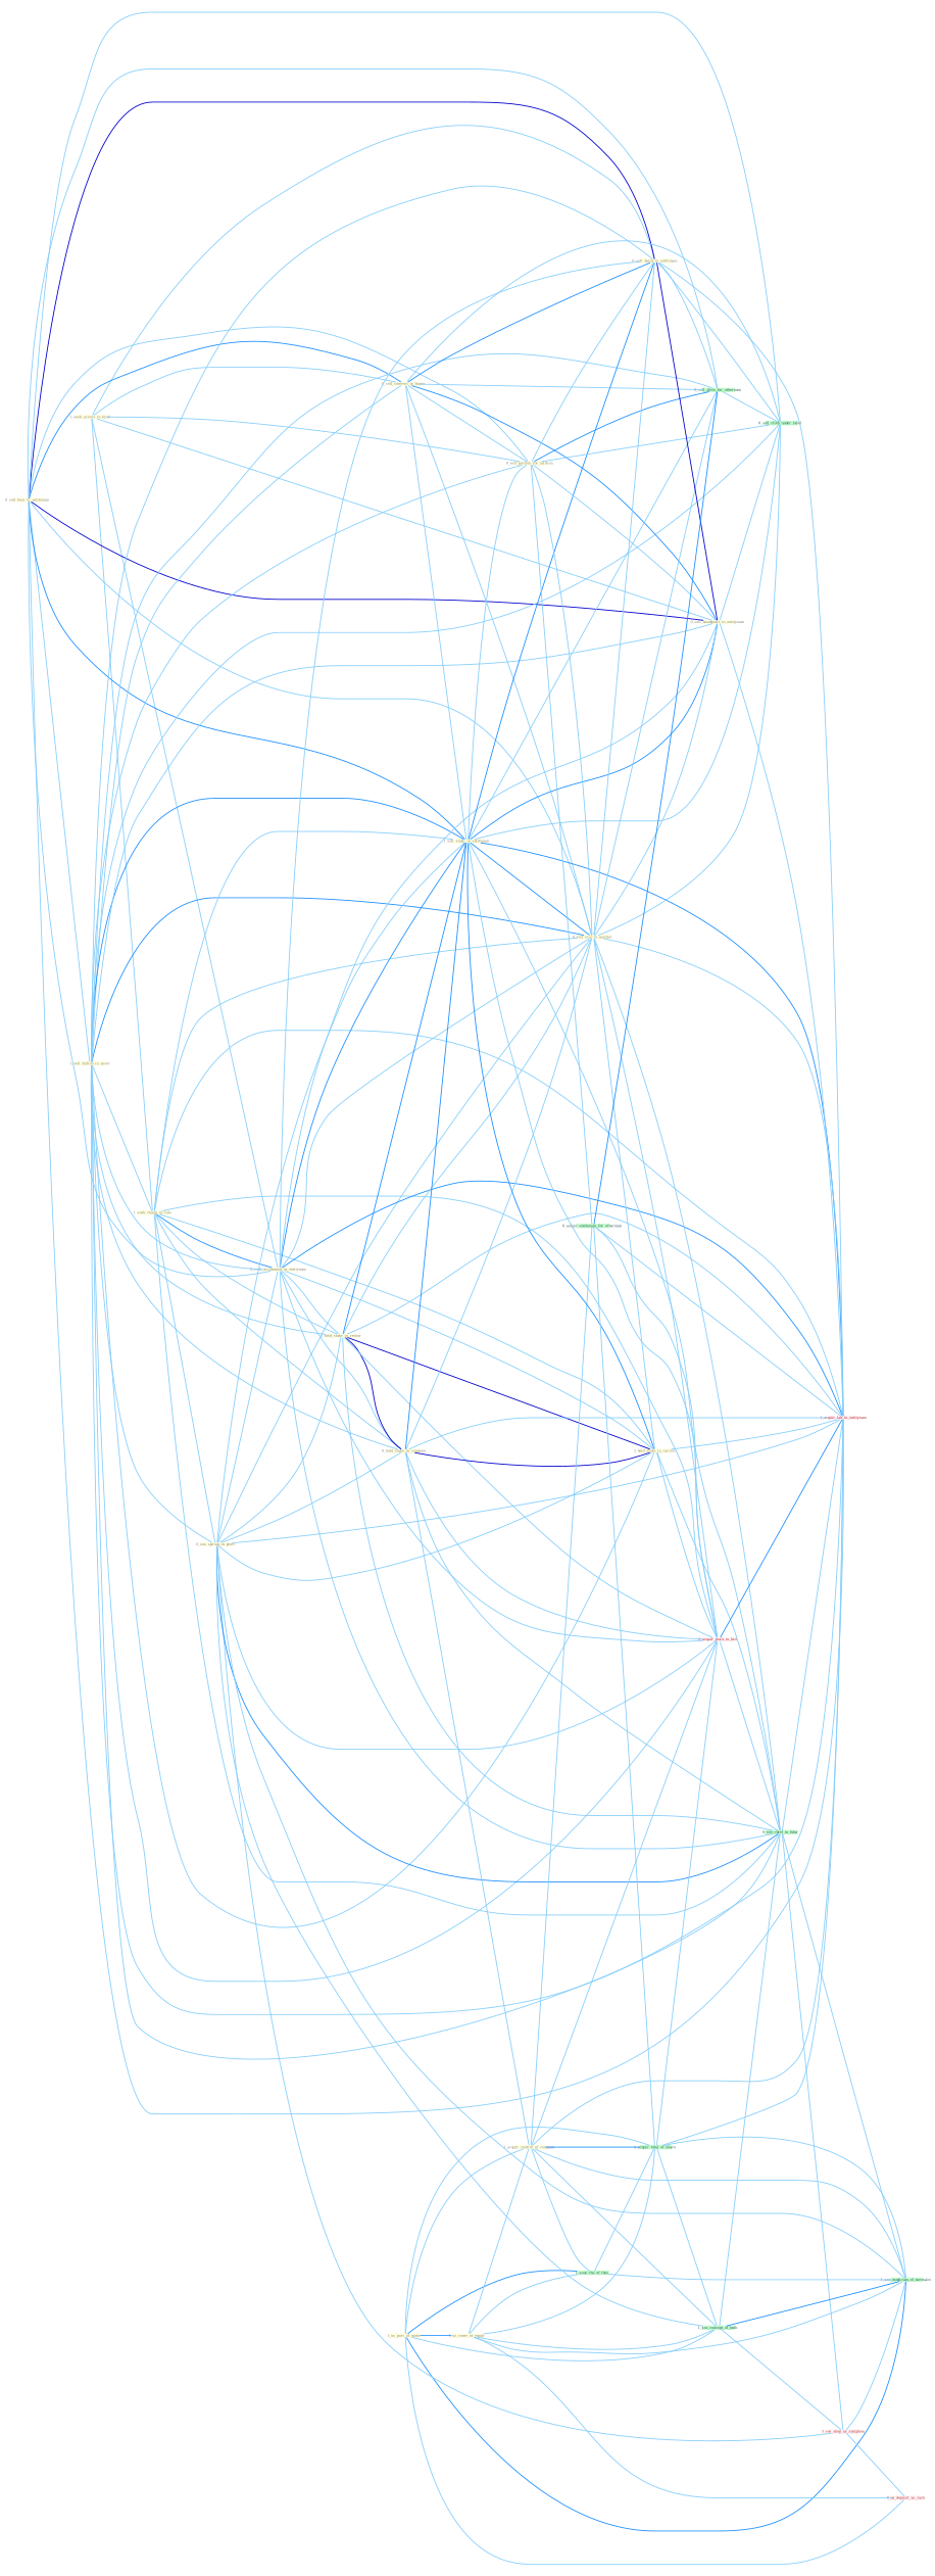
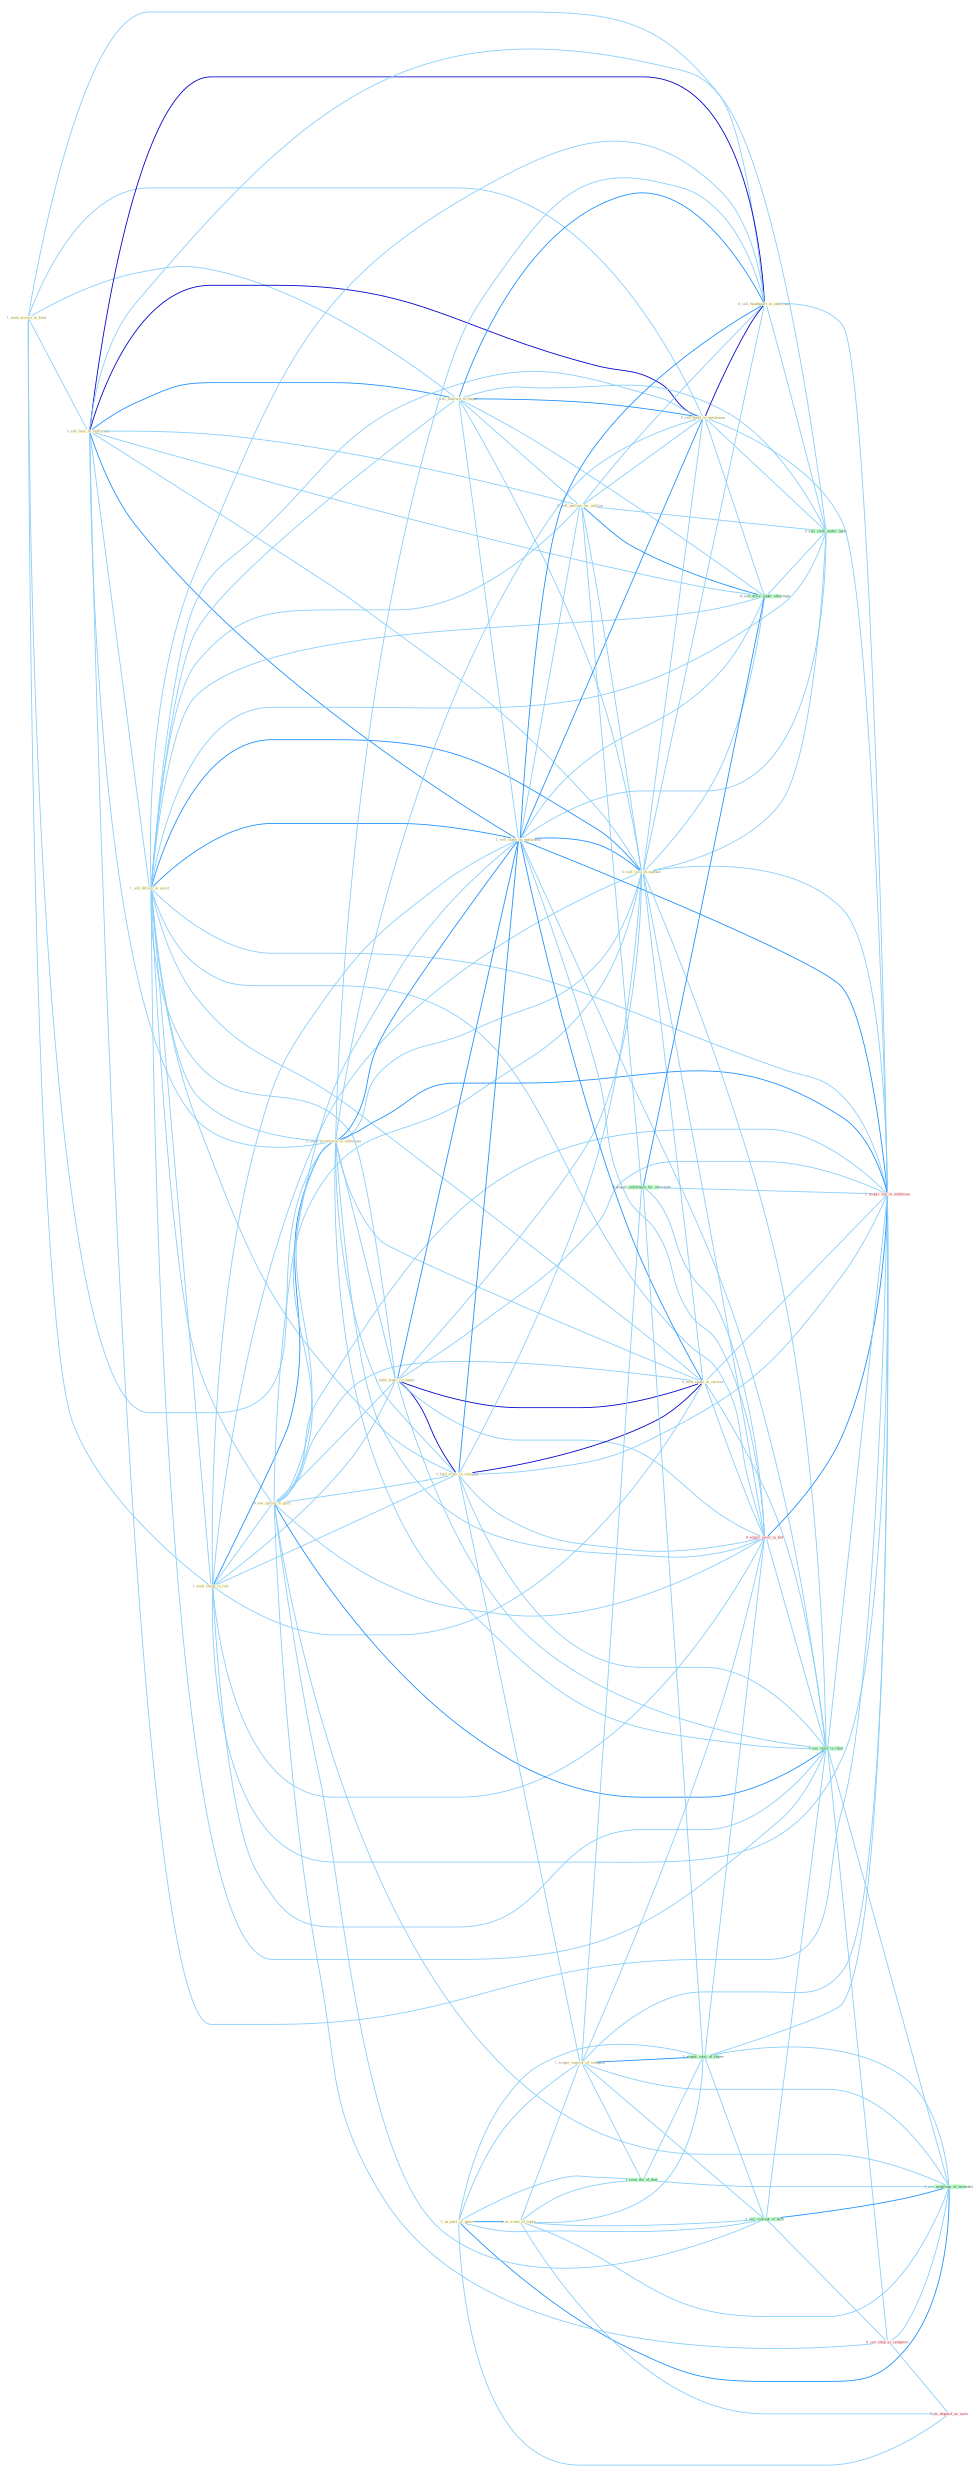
  graph {
    rankdir=LR
    node [color="#ffffe0" fixedsize=true fontcolor="#8b7d6b" fontsize=4 shape=polygon style=filled]
    edge [color="#87cefa" w=1]
    "1_seek_access_to_kind " [height=.06 width=.5]
    "0_sell_busi_to_entitynam " [height=.06 width=.5]
    "1_sell_billion_in_asset " [height=.06 width=.5]
    "0_sell_interest_to_buyer " [height=.06 width=.5]
    "1_us_part_of_name " [height=.06 width=.5]
    "1_seek_chang_in_rule " [height=.06 width=.5]
    "0_see_spring_in_glori " [height=.06 width=.5]
    "1_us_some_of_equip " [height=.06 width=.5]
    "0_seek_accommod_in_entitynam " [height=.06 width=.5]
    "1_hold_stake_in_ventur " [height=.06 width=.5]
    "0_hold_stake_in_compani " [height=.06 width=.5]
    "1_acquir_control_of_compani " [height=.06 width=.5]
    "1_sell_stake_in_entitynam " [height=.06 width=.5]
    "0_sell_portion_for_million " [height=.06 width=.5]
    "0_sell_issu_in_market " [height=.06 width=.5]
    "0_sell_build_to_entitynam " [height=.06 width=.5]
    "0_hold_stake_in_carrier " [height=.06 width=.5]
    "0_sell_headquart_to_entitynam " [height=.06 width=.5]
    "0_acquir_posit_in_bid " [color="#fff0f5" fontcolor="#b22222" height=.06 width=.5]
    "0_see_shop_as_symptom " [color="#fff0f5" fontcolor="#b22222" height=.06 width=.5]
    "1_acquir_lab_in_entitynam " [color="#fff0f5" fontcolor="#b22222" height=.06 width=.5]
    "0_us_deposit_as_cach " [color="#fff0f5" fontcolor="#b22222" height=.06 width=.5]
-   "0_sell_divis_for_othernum " [color="#BDFCC9" fontcolor="#2f4f4f" height=.06 width=.5]
+   "0_sell_divis_for_othernum " [color="#BDFCC9" fontcolor="#2f4f4f" height=.06 width=.5 label="0_sell_divis_under_othernum"]
    "0_sell_cloth_under_label " [color="#BDFCC9" fontcolor="#2f4f4f" height=.06 width=.5]
    "0_see_chief_in_futur " [color="#BDFCC9" fontcolor="#2f4f4f" height=.06 width=.5]
    "1_seen_the_of_that " [color="#BDFCC9" fontcolor="#2f4f4f" height=.06 width=.5]
    "1_acquir_total_of_share " [color="#BDFCC9" fontcolor="#2f4f4f" height=.06 width=.5]
    "1_see_concept_of_both " [color="#BDFCC9" fontcolor="#2f4f4f" height=.06 width=.5]
    "1_see_modicum_of_normalci " [color="#BDFCC9" fontcolor="#2f4f4f" height=.06 width=.5]
    "0_acquir_entitynam_for_othernum " [color="#BDFCC9" fontcolor="#2f4f4f" height=.06 width=.5]
    subgraph sub_1 {
      "1_seek_access_to_kind "
      "0_sell_busi_to_entitynam "
      "1_sell_billion_in_asset "
      "0_sell_interest_to_buyer "
      "1_us_part_of_name "
      "1_seek_chang_in_rule "
      "0_see_spring_in_glori "
      "1_us_some_of_equip "
      "0_seek_accommod_in_entitynam "
      "1_hold_stake_in_ventur "
      "0_hold_stake_in_compani "
      "1_acquir_control_of_compani "
      "1_sell_stake_in_entitynam "
      "0_sell_portion_for_million "
      "0_sell_issu_in_market "
      "0_sell_build_to_entitynam "
      "0_hold_stake_in_carrier "
      "0_sell_headquart_to_entitynam "
    }
    subgraph sub_2 {
      "0_acquir_posit_in_bid "
      "0_see_shop_as_symptom "
      "1_acquir_lab_in_entitynam "
      "0_us_deposit_as_cach "
    }
-   "1_seek_access_to_kind " -- "0_sell_portion_for_million "
+   "1_seek_access_to_kind " -- "0_sell_busi_to_entitynam "
    "1_seek_access_to_kind " -- "0_sell_interest_to_buyer "
    "1_seek_access_to_kind " -- "1_seek_chang_in_rule "
    "1_seek_access_to_kind " -- "0_seek_accommod_in_entitynam "
    "1_seek_access_to_kind " -- "0_sell_build_to_entitynam "
    "1_seek_access_to_kind " -- "0_sell_headquart_to_entitynam "
    "0_sell_busi_to_entitynam " -- "1_sell_billion_in_asset "
    "0_sell_busi_to_entitynam " -- "0_sell_interest_to_buyer " [color="#1e90ff" w=2]
    "0_sell_busi_to_entitynam " -- "0_seek_accommod_in_entitynam "
    "0_sell_busi_to_entitynam " -- "1_sell_stake_in_entitynam " [color="#1e90ff" w=2]
    "0_sell_busi_to_entitynam " -- "0_sell_portion_for_million "
    "0_sell_busi_to_entitynam " -- "0_sell_issu_in_market "
    "0_sell_busi_to_entitynam " -- "0_sell_build_to_entitynam " [color="#0000cd" w=3]
    "0_sell_busi_to_entitynam " -- "0_sell_headquart_to_entitynam " [color="#0000cd" w=3]
    "0_sell_busi_to_entitynam " -- "1_acquir_lab_in_entitynam "
    "0_sell_busi_to_entitynam " -- "0_sell_divis_for_othernum "
    "0_sell_busi_to_entitynam " -- "0_sell_cloth_under_label "
    "1_sell_billion_in_asset " -- "0_sell_interest_to_buyer "
    "1_sell_billion_in_asset " -- "1_seek_chang_in_rule "
    "1_sell_billion_in_asset " -- "0_see_spring_in_glori "
    "1_sell_billion_in_asset " -- "0_seek_accommod_in_entitynam "
    "1_sell_billion_in_asset " -- "1_hold_stake_in_ventur "
    "1_sell_billion_in_asset " -- "0_hold_stake_in_compani "
    "1_sell_billion_in_asset " -- "1_sell_stake_in_entitynam " [color="#1e90ff" w=2]
    "1_sell_billion_in_asset " -- "0_sell_portion_for_million "
    "1_sell_billion_in_asset " -- "0_sell_issu_in_market " [color="#1e90ff" w=2]
    "1_sell_billion_in_asset " -- "0_sell_build_to_entitynam "
    "1_sell_billion_in_asset " -- "0_hold_stake_in_carrier "
    "1_sell_billion_in_asset " -- "0_sell_headquart_to_entitynam "
    "1_sell_billion_in_asset " -- "0_acquir_posit_in_bid "
    "1_sell_billion_in_asset " -- "1_acquir_lab_in_entitynam "
    "1_sell_billion_in_asset " -- "0_sell_divis_for_othernum "
    "1_sell_billion_in_asset " -- "0_sell_cloth_under_label "
    "1_sell_billion_in_asset " -- "0_see_chief_in_futur "
    "0_sell_interest_to_buyer " -- "1_sell_stake_in_entitynam "
    "0_sell_interest_to_buyer " -- "0_sell_portion_for_million "
    "0_sell_interest_to_buyer " -- "0_sell_issu_in_market "
    "0_sell_interest_to_buyer " -- "0_sell_build_to_entitynam " [color="#1e90ff" w=2]
    "0_sell_interest_to_buyer " -- "0_sell_headquart_to_entitynam " [color="#1e90ff" w=2]
    "0_sell_interest_to_buyer " -- "0_sell_divis_for_othernum "
    "0_sell_interest_to_buyer " -- "0_sell_cloth_under_label "
    "1_us_part_of_name " -- "1_us_some_of_equip " [color="#1e90ff" w=2]
    "1_us_part_of_name " -- "1_acquir_control_of_compani "
    "1_us_part_of_name " -- "0_us_deposit_as_cach "
-   "1_us_part_of_name " -- "1_seen_the_of_that " [color="#1e90ff"]
+   "1_us_part_of_name " -- "1_seen_the_of_that "
    "1_us_part_of_name " -- "1_acquir_total_of_share "
    "1_us_part_of_name " -- "1_see_concept_of_both "
    "1_us_part_of_name " -- "1_see_modicum_of_normalci " [color="#1e90ff"]
    "1_seek_chang_in_rule " -- "0_see_spring_in_glori "
    "1_seek_chang_in_rule " -- "0_seek_accommod_in_entitynam " [color="#1e90ff" w=2]
    "1_seek_chang_in_rule " -- "1_hold_stake_in_ventur "
    "1_seek_chang_in_rule " -- "0_hold_stake_in_compani "
    "1_seek_chang_in_rule " -- "1_sell_stake_in_entitynam "
    "1_seek_chang_in_rule " -- "0_sell_issu_in_market "
    "1_seek_chang_in_rule " -- "0_hold_stake_in_carrier "
    "1_seek_chang_in_rule " -- "0_acquir_posit_in_bid "
    "1_seek_chang_in_rule " -- "1_acquir_lab_in_entitynam "
    "1_seek_chang_in_rule " -- "0_see_chief_in_futur "
    "0_see_spring_in_glori " -- "0_seek_accommod_in_entitynam "
    "0_see_spring_in_glori " -- "1_hold_stake_in_ventur "
    "0_see_spring_in_glori " -- "0_hold_stake_in_compani "
    "0_see_spring_in_glori " -- "1_sell_stake_in_entitynam "
    "0_see_spring_in_glori " -- "0_sell_issu_in_market "
    "0_see_spring_in_glori " -- "0_hold_stake_in_carrier "
    "0_see_spring_in_glori " -- "0_acquir_posit_in_bid "
    "0_see_spring_in_glori " -- "0_see_shop_as_symptom "
    "0_see_spring_in_glori " -- "1_acquir_lab_in_entitynam "
    "0_see_spring_in_glori " -- "0_see_chief_in_futur " [color="#1e90ff" w=2]
    "0_see_spring_in_glori " -- "1_see_concept_of_both "
    "0_see_spring_in_glori " -- "1_see_modicum_of_normalci "
    "1_us_some_of_equip " -- "1_acquir_control_of_compani "
    "1_us_some_of_equip " -- "0_us_deposit_as_cach "
    "1_us_some_of_equip " -- "1_seen_the_of_that "
    "1_us_some_of_equip " -- "1_acquir_total_of_share "
    "1_us_some_of_equip " -- "1_see_concept_of_both "
    "1_us_some_of_equip " -- "1_see_modicum_of_normalci "
    "0_seek_accommod_in_entitynam " -- "1_hold_stake_in_ventur "
    "0_seek_accommod_in_entitynam " -- "0_hold_stake_in_compani "
    "0_seek_accommod_in_entitynam " -- "1_sell_stake_in_entitynam " [color="#1e90ff" w=2]
    "0_seek_accommod_in_entitynam " -- "0_sell_issu_in_market "
    "0_seek_accommod_in_entitynam " -- "0_sell_build_to_entitynam "
    "0_seek_accommod_in_entitynam " -- "0_hold_stake_in_carrier "
    "0_seek_accommod_in_entitynam " -- "0_sell_headquart_to_entitynam "
    "0_seek_accommod_in_entitynam " -- "0_acquir_posit_in_bid "
    "0_seek_accommod_in_entitynam " -- "1_acquir_lab_in_entitynam " [color="#1e90ff" w=2]
    "0_seek_accommod_in_entitynam " -- "0_see_chief_in_futur "
    "1_hold_stake_in_ventur " -- "0_hold_stake_in_compani " [color="#0000cd" w=3]
    "1_hold_stake_in_ventur " -- "1_sell_stake_in_entitynam " [color="#1e90ff" w=2]
    "1_hold_stake_in_ventur " -- "0_sell_issu_in_market "
    "1_hold_stake_in_ventur " -- "0_hold_stake_in_carrier " [color="#0000cd" w=3]
    "1_hold_stake_in_ventur " -- "0_acquir_posit_in_bid "
    "1_hold_stake_in_ventur " -- "1_acquir_lab_in_entitynam "
    "1_hold_stake_in_ventur " -- "0_see_chief_in_futur "
    "0_hold_stake_in_compani " -- "1_acquir_control_of_compani "
    "0_hold_stake_in_compani " -- "1_sell_stake_in_entitynam " [color="#1e90ff" w=2]
    "0_hold_stake_in_compani " -- "0_sell_issu_in_market "
    "0_hold_stake_in_compani " -- "0_hold_stake_in_carrier " [color="#0000cd" w=3]
    "0_hold_stake_in_compani " -- "0_acquir_posit_in_bid "
    "0_hold_stake_in_compani " -- "1_acquir_lab_in_entitynam "
    "0_hold_stake_in_compani " -- "0_see_chief_in_futur "
    "1_acquir_control_of_compani " -- "0_acquir_posit_in_bid "
    "1_acquir_control_of_compani " -- "1_acquir_lab_in_entitynam "
    "1_acquir_control_of_compani " -- "1_seen_the_of_that "
    "1_acquir_control_of_compani " -- "1_acquir_total_of_share " [color="#1e90ff" w=2]
    "1_acquir_control_of_compani " -- "1_see_concept_of_both "
    "1_acquir_control_of_compani " -- "1_see_modicum_of_normalci "
    "1_acquir_control_of_compani " -- "0_acquir_entitynam_for_othernum "
    "1_sell_stake_in_entitynam " -- "0_sell_portion_for_million "
    "1_sell_stake_in_entitynam " -- "0_sell_issu_in_market " [color="#1e90ff" w=2]
    "1_sell_stake_in_entitynam " -- "0_sell_build_to_entitynam " [color="#1e90ff" w=2]
    "1_sell_stake_in_entitynam " -- "0_hold_stake_in_carrier " [color="#1e90ff" w=2]
    "1_sell_stake_in_entitynam " -- "0_sell_headquart_to_entitynam " [color="#1e90ff" w=2]
    "1_sell_stake_in_entitynam " -- "0_acquir_posit_in_bid "
    "1_sell_stake_in_entitynam " -- "1_acquir_lab_in_entitynam " [color="#1e90ff" w=2]
    "1_sell_stake_in_entitynam " -- "0_sell_divis_for_othernum "
    "1_sell_stake_in_entitynam " -- "0_sell_cloth_under_label "
    "1_sell_stake_in_entitynam " -- "0_see_chief_in_futur "
    "0_sell_portion_for_million " -- "0_sell_issu_in_market "
    "0_sell_portion_for_million " -- "0_sell_build_to_entitynam "
    "0_sell_portion_for_million " -- "0_sell_headquart_to_entitynam "
    "0_sell_portion_for_million " -- "0_sell_divis_for_othernum " [color="#1e90ff" w=2]
    "0_sell_portion_for_million " -- "0_sell_cloth_under_label "
    "0_sell_portion_for_million " -- "0_acquir_entitynam_for_othernum "
    "0_sell_issu_in_market " -- "0_sell_build_to_entitynam "
    "0_sell_issu_in_market " -- "0_hold_stake_in_carrier "
    "0_sell_issu_in_market " -- "0_sell_headquart_to_entitynam "
    "0_sell_issu_in_market " -- "0_acquir_posit_in_bid "
    "0_sell_issu_in_market " -- "1_acquir_lab_in_entitynam "
    "0_sell_issu_in_market " -- "0_sell_divis_for_othernum "
    "0_sell_issu_in_market " -- "0_sell_cloth_under_label "
    "0_sell_issu_in_market " -- "0_see_chief_in_futur "
    "0_sell_build_to_entitynam " -- "0_sell_headquart_to_entitynam " [color="#0000cd" w=3]
    "0_sell_build_to_entitynam " -- "1_acquir_lab_in_entitynam "
    "0_sell_build_to_entitynam " -- "0_sell_divis_for_othernum "
    "0_sell_build_to_entitynam " -- "0_sell_cloth_under_label "
    "0_hold_stake_in_carrier " -- "0_acquir_posit_in_bid "
    "0_hold_stake_in_carrier " -- "1_acquir_lab_in_entitynam "
    "0_hold_stake_in_carrier " -- "0_see_chief_in_futur "
    "0_sell_headquart_to_entitynam " -- "1_acquir_lab_in_entitynam "
    "0_sell_headquart_to_entitynam " -- "0_sell_cloth_under_label "
    "0_acquir_posit_in_bid " -- "1_acquir_lab_in_entitynam " [color="#1e90ff" w=2]
    "0_acquir_posit_in_bid " -- "0_see_chief_in_futur "
    "0_see_shop_as_symptom " -- "0_us_deposit_as_cach "
    "0_see_shop_as_symptom " -- "1_see_modicum_of_normalci "
    "0_sell_divis_for_othernum " -- "0_sell_cloth_under_label "
    "0_see_chief_in_futur " -- "0_see_shop_as_symptom "
    "0_see_chief_in_futur " -- "1_acquir_lab_in_entitynam "
    "0_see_chief_in_futur " -- "1_see_modicum_of_normalci "
    "1_seen_the_of_that " -- "1_acquir_total_of_share "
    "1_seen_the_of_that " -- "1_see_modicum_of_normalci "
    "1_acquir_total_of_share " -- "0_acquir_posit_in_bid "
    "1_acquir_total_of_share " -- "1_acquir_lab_in_entitynam "
    "1_acquir_total_of_share " -- "1_see_concept_of_both "
    "1_acquir_total_of_share " -- "1_see_modicum_of_normalci "
    "1_see_concept_of_both " -- "0_see_shop_as_symptom "
    "1_see_concept_of_both " -- "0_see_chief_in_futur "
    "1_see_concept_of_both " -- "1_see_modicum_of_normalci " [color="#1e90ff" w=2]
    "0_acquir_entitynam_for_othernum " -- "0_acquir_posit_in_bid "
    "0_acquir_entitynam_for_othernum " -- "1_acquir_lab_in_entitynam "
    "0_acquir_entitynam_for_othernum " -- "0_sell_divis_for_othernum " [color="#1e90ff" w=2]
    "0_acquir_entitynam_for_othernum " -- "1_acquir_total_of_share "
  }
